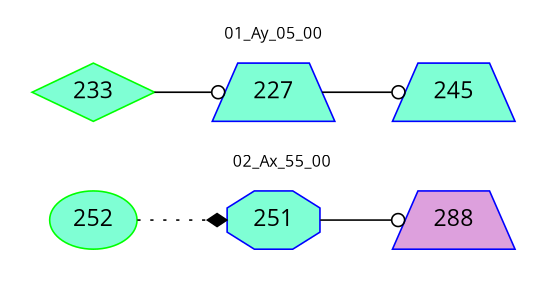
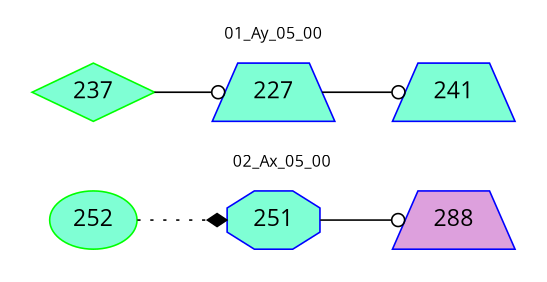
  digraph {
    fontname="Open Sans"
    rankdir=LR
    node [color=blue fillcolor=aquamarine fontname="Open Sans" shape=trapezium style=filled]
    edge [arrowhead=odot color=black fontname="Open Sans" style=solid]
    n1 [color=green label=252 shape=ellipse]
    n2 [label=251 shape=octagon]
    n3 [fillcolor=plum label=288]
-   n4 [color=green label=233 shape=diamond]
+   n4 [color=green label=237 shape=diamond]
    n5 [label=227]
-   n6 [label=245]
+   n6 [label=241]
    subgraph cluster_1 {
      color=white
      fontsize=10
-     label="02_Ax_55_00"
+     label="02_Ax_05_00"
      n1
      n2
      n3
    }
    subgraph cluster_2 {
      color=white
      fontsize=10
      label="01_Ay_05_00"
      n4
      n5
      n6
    }
    n1 -> n2 [arrowhead=diamond style=dotted]
    n2 -> n3
    n4 -> n5
    n5 -> n6
  }
